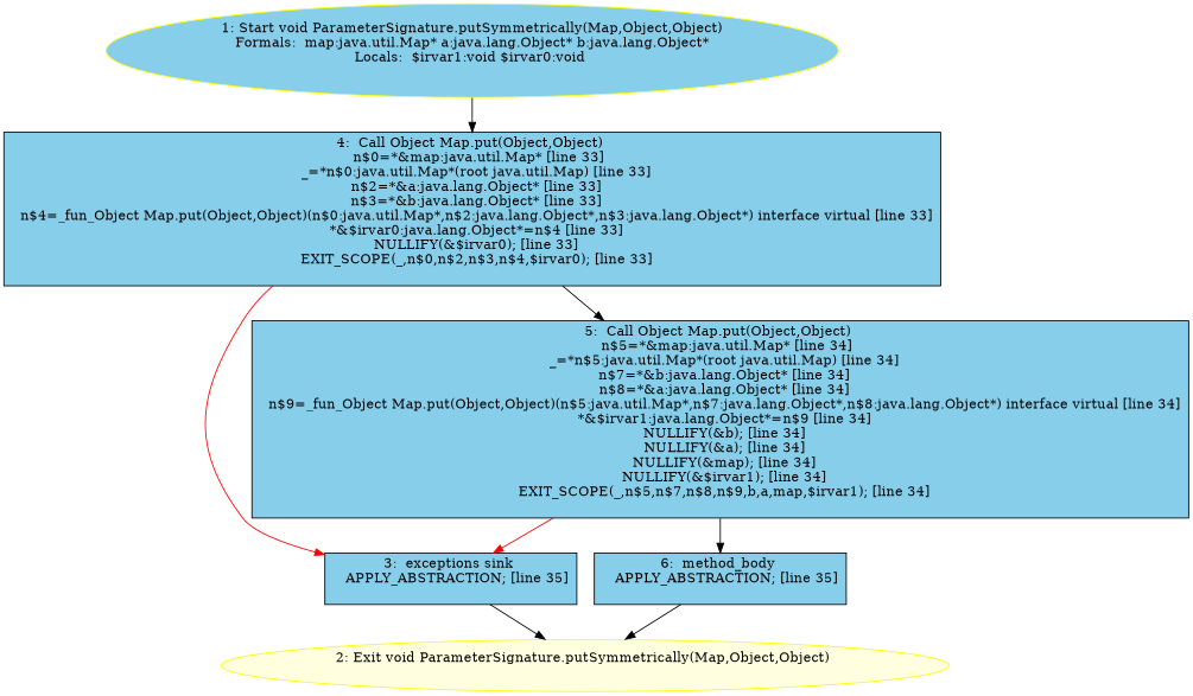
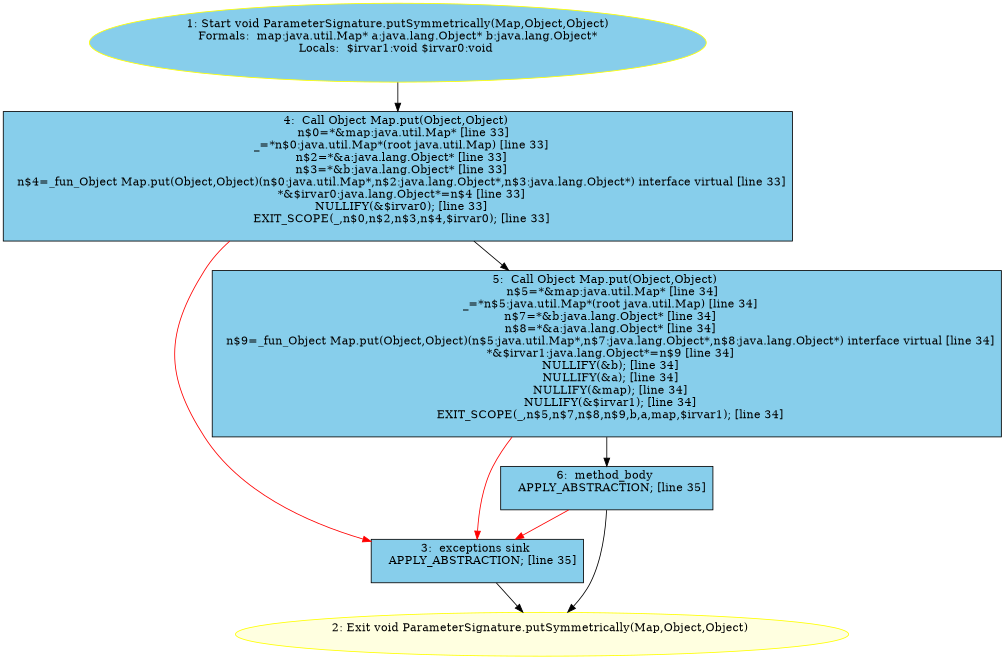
  digraph {
    node [style=filled fillcolor=skyblue shape=box]
    n1 [color=yellow label="1: Start void ParameterSignature.putSymmetrically(Map,Object,Object)\nFormals:  map:java.util.Map* a:java.lang.Object* b:java.lang.Object*\nLocals:  $irvar1:void $irvar0:void \n  " shape=""]
    n2 [label="4:  Call Object Map.put(Object,Object) \n   n$0=*&map:java.util.Map* [line 33]\n  _=*n$0:java.util.Map*(root java.util.Map) [line 33]\n  n$2=*&a:java.lang.Object* [line 33]\n  n$3=*&b:java.lang.Object* [line 33]\n  n$4=_fun_Object Map.put(Object,Object)(n$0:java.util.Map*,n$2:java.lang.Object*,n$3:java.lang.Object*) interface virtual [line 33]\n  *&$irvar0:java.lang.Object*=n$4 [line 33]\n  NULLIFY(&$irvar0); [line 33]\n  EXIT_SCOPE(_,n$0,n$2,n$3,n$4,$irvar0); [line 33]\n "]
    n3 [label="3:  exceptions sink \n   APPLY_ABSTRACTION; [line 35]\n "]
    n4 [label="5:  Call Object Map.put(Object,Object) \n   n$5=*&map:java.util.Map* [line 34]\n  _=*n$5:java.util.Map*(root java.util.Map) [line 34]\n  n$7=*&b:java.lang.Object* [line 34]\n  n$8=*&a:java.lang.Object* [line 34]\n  n$9=_fun_Object Map.put(Object,Object)(n$5:java.util.Map*,n$7:java.lang.Object*,n$8:java.lang.Object*) interface virtual [line 34]\n  *&$irvar1:java.lang.Object*=n$9 [line 34]\n  NULLIFY(&b); [line 34]\n  NULLIFY(&a); [line 34]\n  NULLIFY(&map); [line 34]\n  NULLIFY(&$irvar1); [line 34]\n  EXIT_SCOPE(_,n$5,n$7,n$8,n$9,b,a,map,$irvar1); [line 34]\n "]
    n5 [color=yellow label="2: Exit void ParameterSignature.putSymmetrically(Map,Object,Object) \n  " fillcolor=lightyellow shape=""]
    n6 [label="6:  method_body \n   APPLY_ABSTRACTION; [line 35]\n "]
    n1 -> n2
    n2 -> n3 [color=red]
    n2 -> n4
    n3 -> n5
    n4 -> n3 [color=red]
    n4 -> n6
+   n6 -> n3 [color=red]
    n6 -> n5
  }
